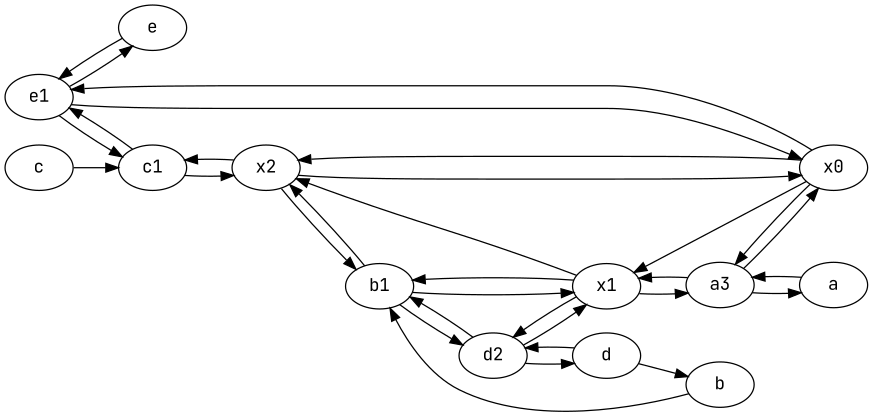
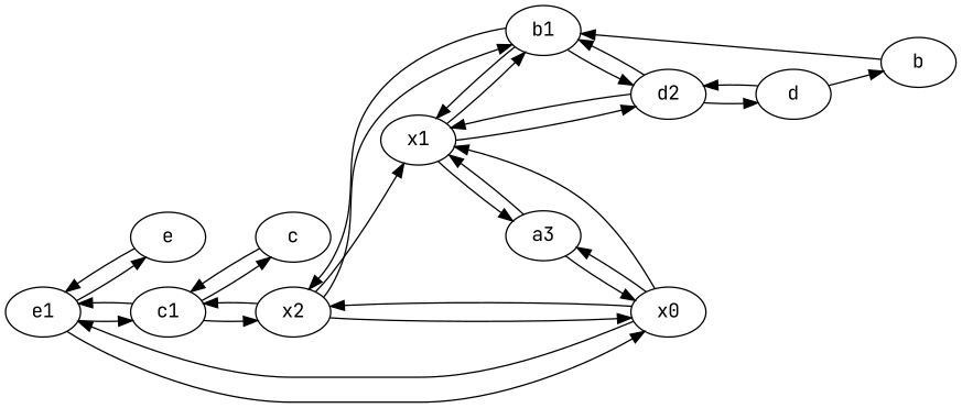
  digraph {
    fontname="JetBrains Mono"
    rankdir=LR
    node [fontname="JetBrains Mono"]
    edge [fontname="JetBrains Mono"]
    e1
    e
    c1
    x0
    x2
    b1
    x1
    c
    n9 [label=a3]
    n10 [label=d2]
    d
    b
-   a
    e1 -> e
    e1 -> c1
    e1 -> x0
    e -> e1
    c1 -> e1
    c1 -> x2
+   c1 -> c
    x0 -> e1
    x0 -> x2
    x0 -> x1
    x0 -> n9
    x2 -> c1
    x2 -> x0
    x2 -> b1
-   x1 -> x2
+   x2 -> x1
    b1 -> x2
    b1 -> x1
    b1 -> n10
    x1 -> b1
    x1 -> n9
    x1 -> n10
    c -> c1
    n9 -> x0
    n9 -> x1
-   n9 -> a
    n10 -> b1
    n10 -> x1
    n10 -> d
    d -> n10
    d -> b
    b -> b1
-   a -> n9
  }
